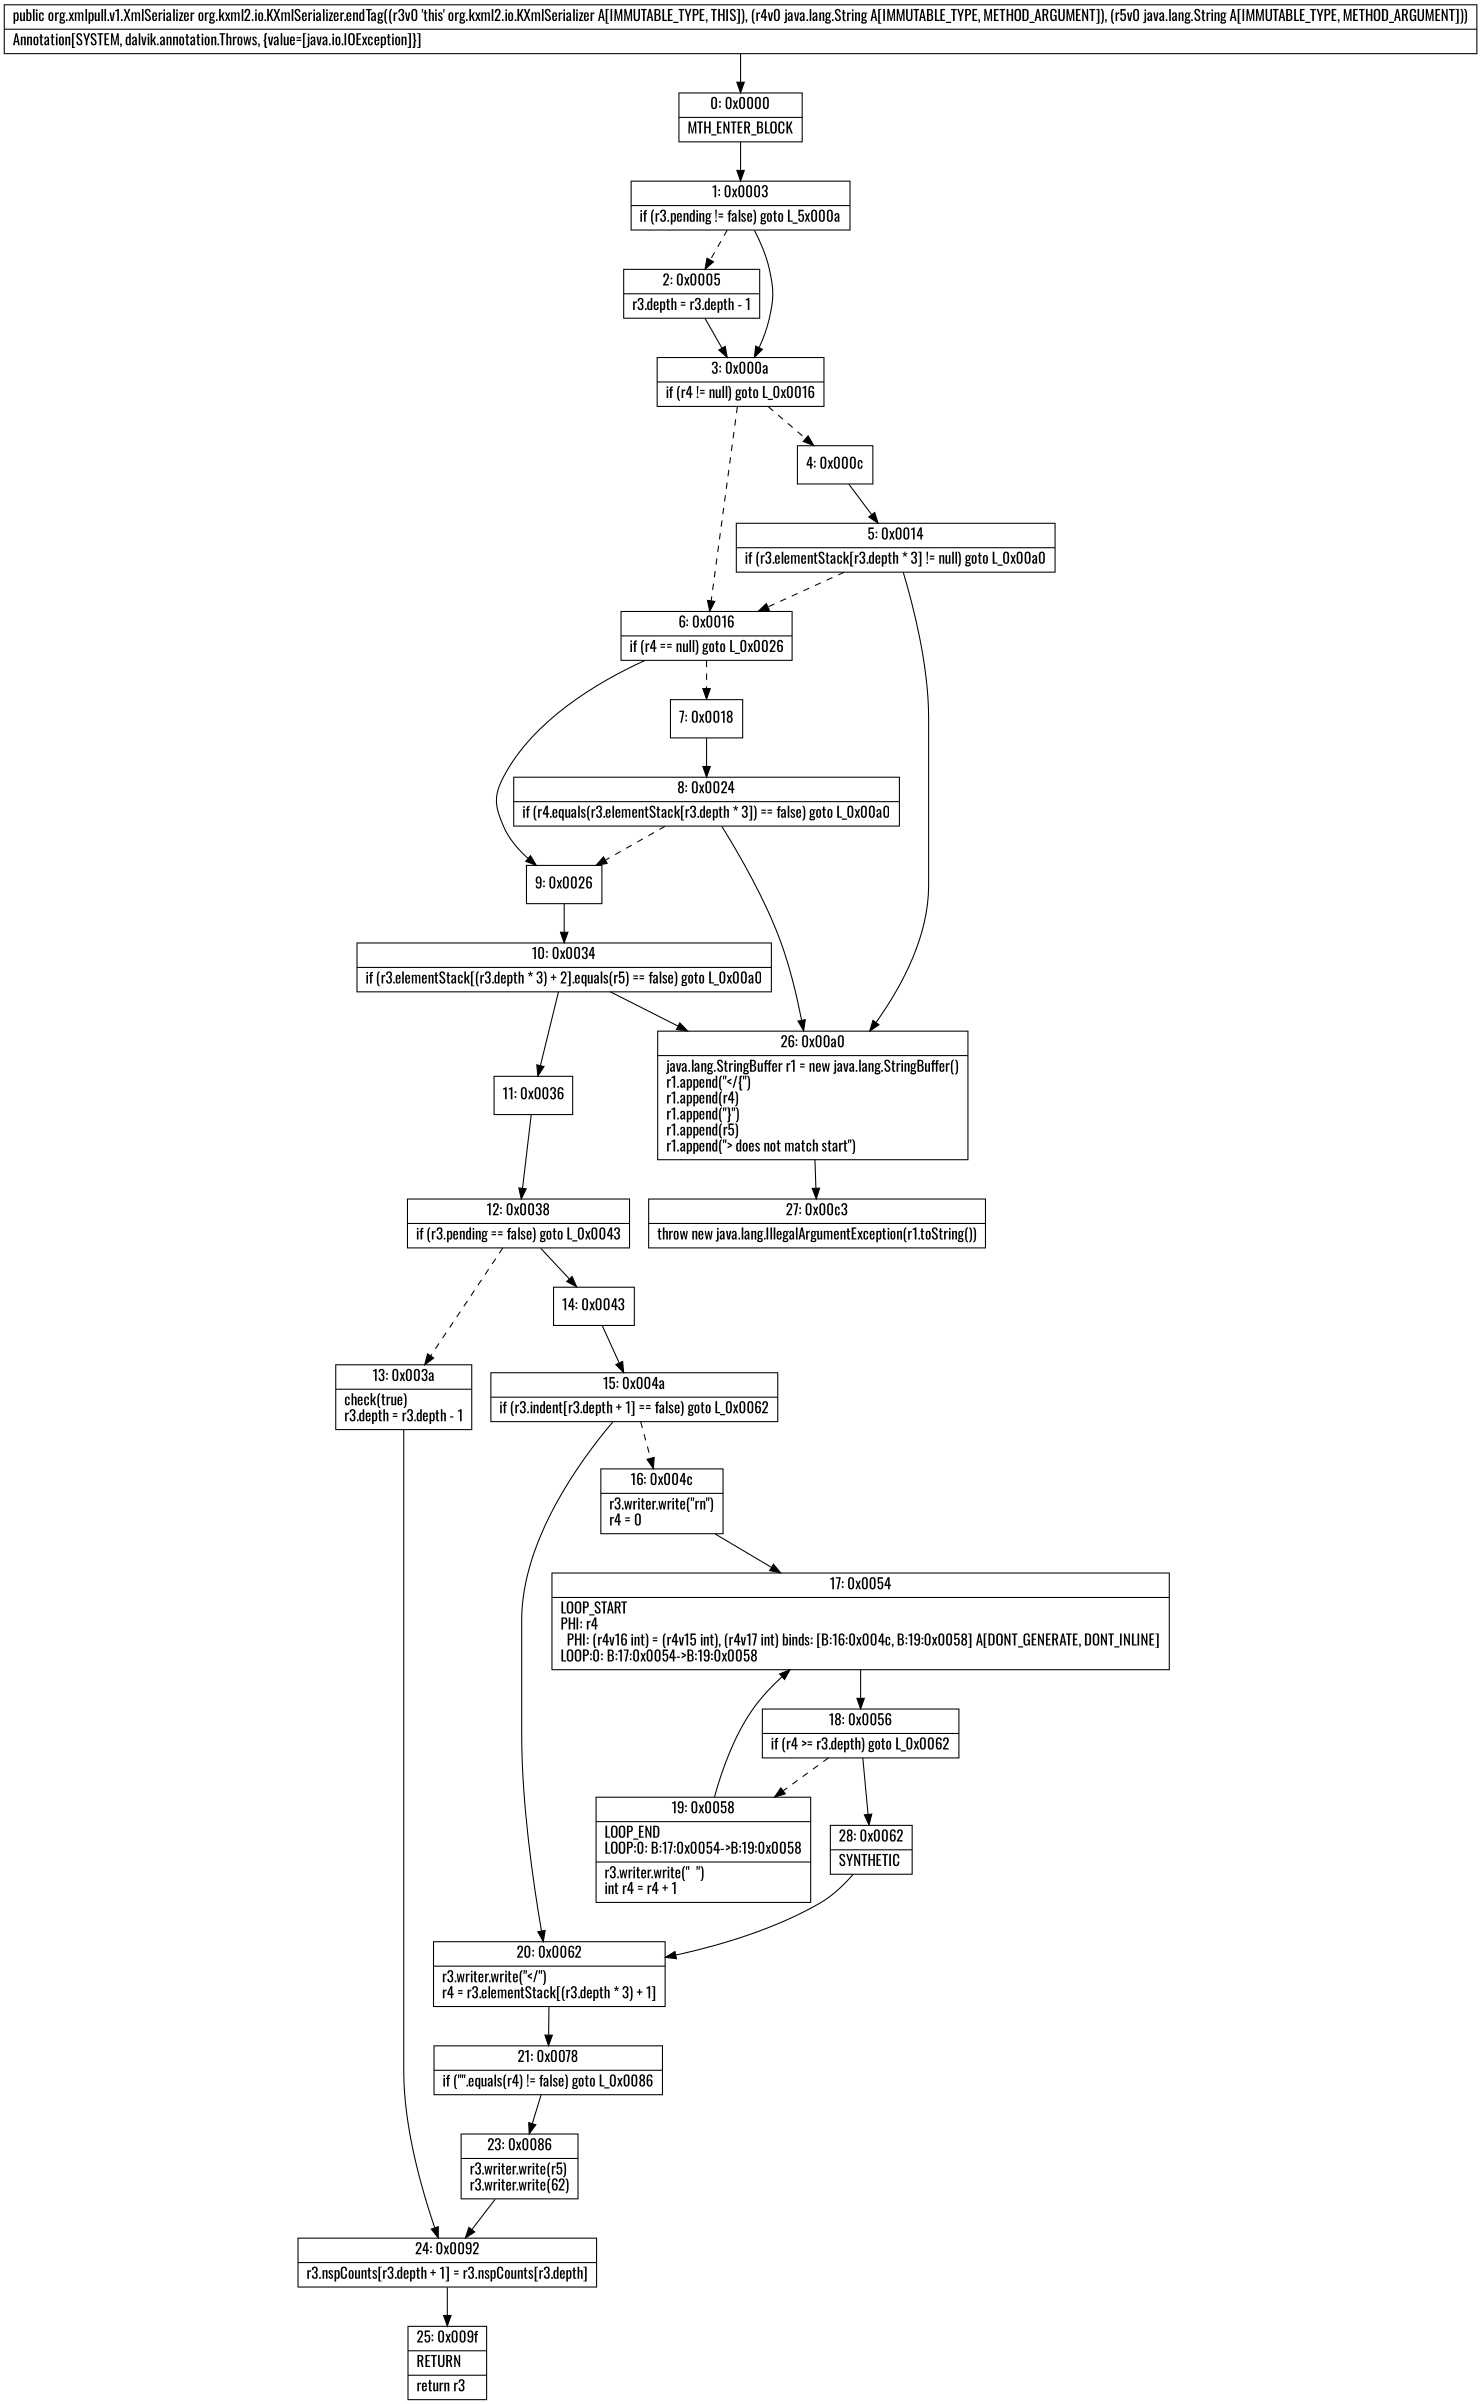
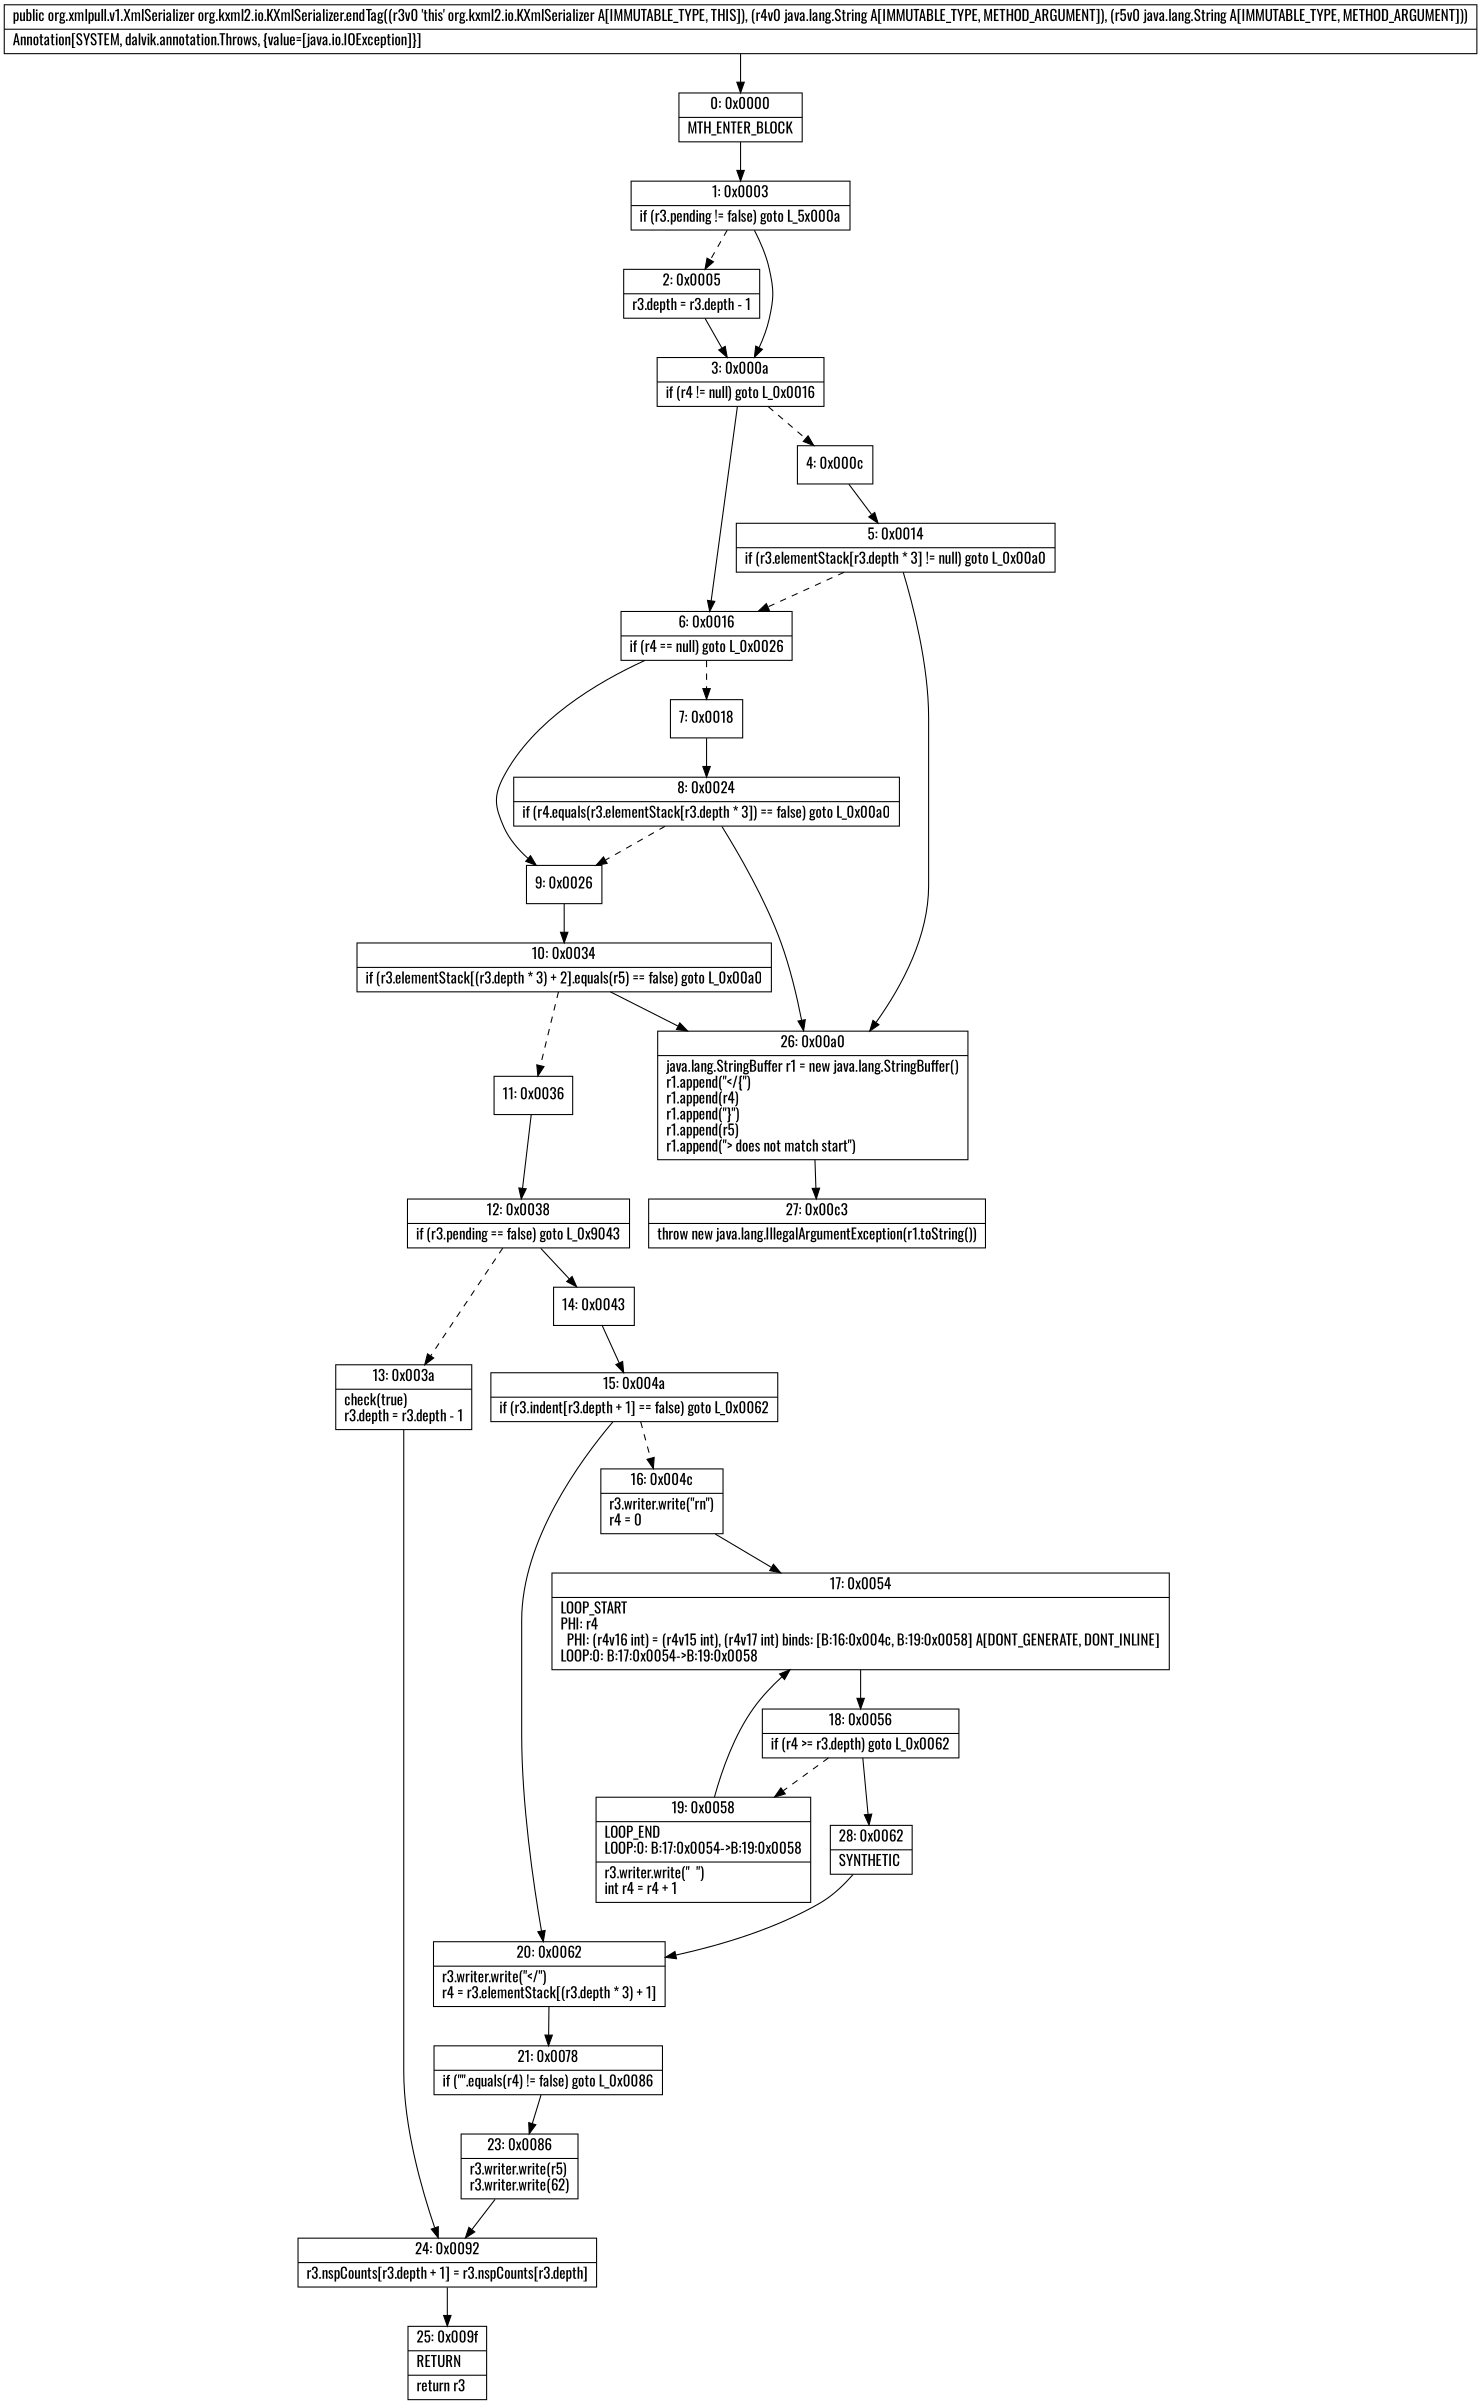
  digraph {
    fontname=Oswald
    node [fontname=Oswald shape=record]
    edge [fontname=Oswald]
    n1 [label="{0\:\ 0x0000|MTH_ENTER_BLOCK\l}"]
    n2 [label="{1\:\ 0x0003|if (r3.pending != false) goto L_5x000a\l}"]
    n3 [label="{2\:\ 0x0005|r3.depth = r3.depth \- 1\l}"]
    n4 [label="{3\:\ 0x000a|if (r4 != null) goto L_0x0016\l}"]
    n5 [label="{4\:\ 0x000c}"]
    n6 [label="{6\:\ 0x0016|if (r4 == null) goto L_0x0026\l}"]
    n7 [label="{5\:\ 0x0014|if (r3.elementStack[r3.depth * 3] != null) goto L_0x00a0\l}"]
    n8 [label="{7\:\ 0x0018}"]
    n9 [label="{9\:\ 0x0026}"]
    n10 [label="{26\:\ 0x00a0|java.lang.StringBuffer r1 = new java.lang.StringBuffer()\lr1.append(\"\<\/\{\")\lr1.append(r4)\lr1.append(\"\}\")\lr1.append(r5)\lr1.append(\"\> does not match start\")\l}"]
    n11 [label="{27\:\ 0x00c3|throw new java.lang.IllegalArgumentException(r1.toString())\l}"]
    n12 [label="{8\:\ 0x0024|if (r4.equals(r3.elementStack[r3.depth * 3]) == false) goto L_0x00a0\l}"]
    n13 [label="{10\:\ 0x0034|if (r3.elementStack[(r3.depth * 3) + 2].equals(r5) == false) goto L_0x00a0\l}"]
    n14 [label="{11\:\ 0x0036}"]
-   n15 [label="{12\:\ 0x0038|if (r3.pending == false) goto L_0x0043\l}"]
+   n15 [label="{12\:\ 0x0038|if (r3.pending == false) goto L_0x9043\l}"]
    n16 [label="{13\:\ 0x003a|check(true)\lr3.depth = r3.depth \- 1\l}"]
    n17 [label="{14\:\ 0x0043}"]
    n18 [label="{24\:\ 0x0092|r3.nspCounts[r3.depth + 1] = r3.nspCounts[r3.depth]\l}"]
    n19 [label="{15\:\ 0x004a|if (r3.indent[r3.depth + 1] == false) goto L_0x0062\l}"]
    n20 [label="{25\:\ 0x009f|RETURN\l|return r3\l}"]
    n21 [label="{16\:\ 0x004c|r3.writer.write(\"rn\")\lr4 = 0\l}"]
    n22 [label="{20\:\ 0x0062|r3.writer.write(\"\<\/\")\lr4 = r3.elementStack[(r3.depth * 3) + 1]\l}"]
    n23 [label="{17\:\ 0x0054|LOOP_START\lPHI: r4 \l  PHI: (r4v16 int) = (r4v15 int), (r4v17 int) binds: [B:16:0x004c, B:19:0x0058] A[DONT_GENERATE, DONT_INLINE]\lLOOP:0: B:17:0x0054\-\>B:19:0x0058\l}"]
    n24 [label="{21\:\ 0x0078|if (\"\".equals(r4) != false) goto L_0x0086\l}"]
    n25 [label="{18\:\ 0x0056|if (r4 \>= r3.depth) goto L_0x0062\l}"]
    n26 [label="{19\:\ 0x0058|LOOP_END\lLOOP:0: B:17:0x0054\-\>B:19:0x0058\l|r3.writer.write(\"  \")\lint r4 = r4 + 1\l}"]
    n27 [label="{28\:\ 0x0062|SYNTHETIC\l}"]
    n28 [label="{23\:\ 0x0086|r3.writer.write(r5)\lr3.writer.write(62)\l}"]
    n29 [label="{public org.xmlpull.v1.XmlSerializer org.kxml2.io.KXmlSerializer.endTag((r3v0 'this' org.kxml2.io.KXmlSerializer A[IMMUTABLE_TYPE, THIS]), (r4v0 java.lang.String A[IMMUTABLE_TYPE, METHOD_ARGUMENT]), (r5v0 java.lang.String A[IMMUTABLE_TYPE, METHOD_ARGUMENT]))  | Annotation[SYSTEM, dalvik.annotation.Throws, \{value=[java.io.IOException]\}]\l}"]
    n1 -> n2
    n2 -> n3 [style=dashed]
    n2 -> n4
    n3 -> n4
    n4 -> n5 [style=dashed]
-   n4 -> n6 [style=dashed]
+   n4 -> n6
    n5 -> n7
    n6 -> n8 [style=dashed]
    n6 -> n9
    n7 -> n6 [style=dashed]
    n7 -> n10
    n8 -> n12
    n9 -> n13
    n10 -> n11
    n12 -> n9 [style=dashed]
    n12 -> n10
    n13 -> n10
-   n13 -> n14 [style=solid]
+   n13 -> n14 [style=dashed]
    n14 -> n15
    n15 -> n16 [style=dashed]
    n15 -> n17
    n16 -> n18
    n17 -> n19
    n18 -> n20
    n19 -> n21 [style=dashed]
    n19 -> n22
    n21 -> n23
    n22 -> n24
    n23 -> n25
    n24 -> n28
    n25 -> n26 [style=dashed]
    n25 -> n27
    n26 -> n23
    n27 -> n22
    n28 -> n18
    n29 -> n1
  }
